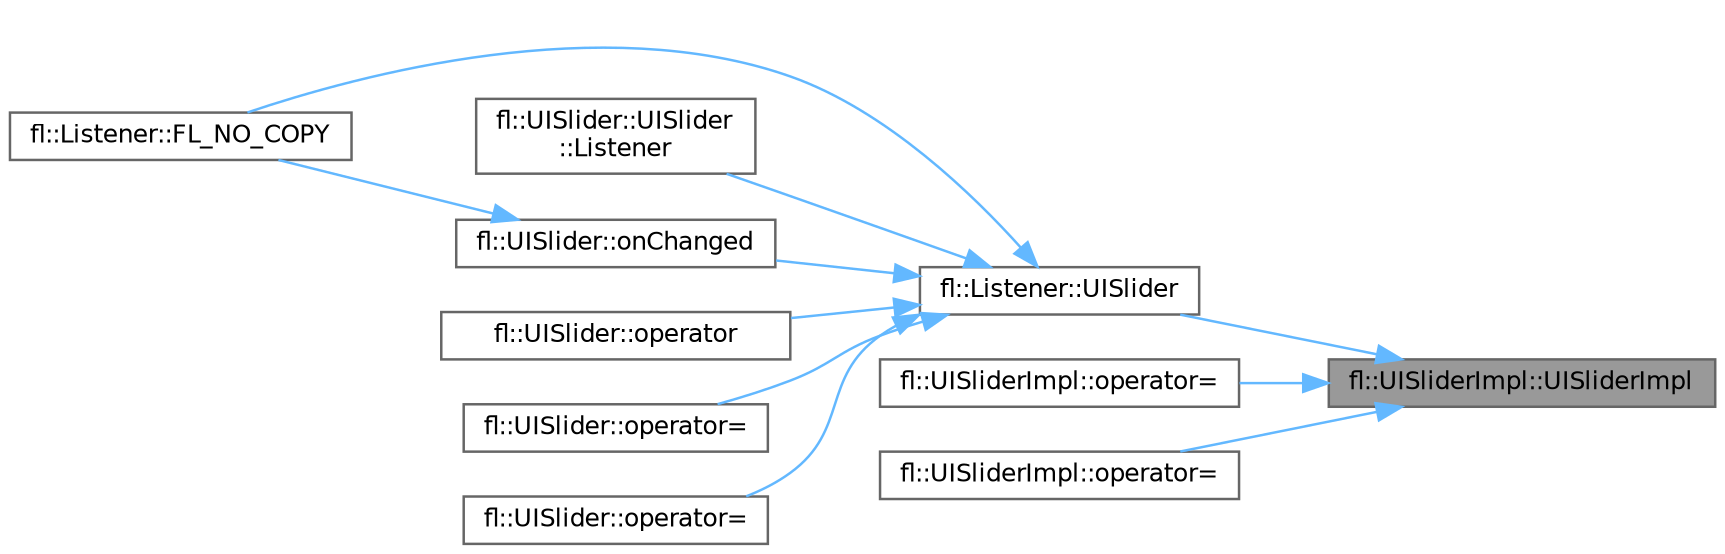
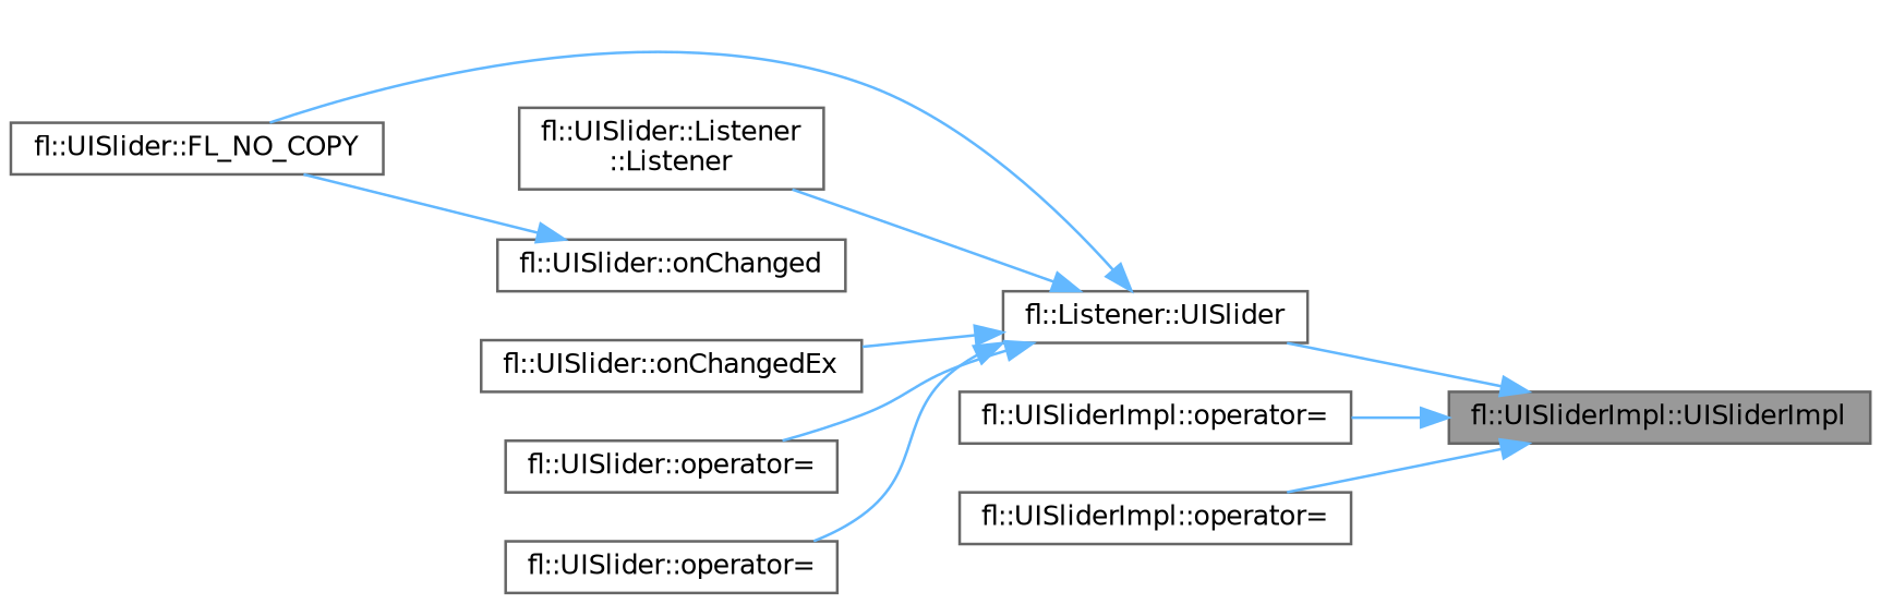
  digraph {
    rankdir=RL
    node [color=grey40 fillcolor=white fontname=Helvetica fontsize=10 shape=box style=filled]
    edge [color=steelblue1 dir=back fontname=Helvetica fontsize=10 labelfontname=Helvetica labelfontsize=10 style=solid]
    n1 [color=gray40 fillcolor=grey60 fontcolor=black height=0.2 label="fl::UISliderImpl::UISliderImpl" width=0.4]
    n2 [height=0.2 label="fl::Listener::UISlider" width=0.4]
    n3 [height=0.2 label="fl::UISliderImpl::operator=" width=0.4]
    n4 [height=0.2 label="fl::UISliderImpl::operator=" width=0.4]
-   n5 [height=0.2 label="fl::Listener::FL_NO_COPY" width=0.4]
-   n6 [height=0.2 label="fl::UISlider::UISlider\l::Listener" width=0.4]
+   n5 [height=0.2 label="fl::UISlider::FL_NO_COPY" width=0.4]
+   n6 [height=0.2 label="fl::UISlider::Listener\l::Listener" width=0.4]
    n7 [height=0.2 label="fl::UISlider::onChanged" width=0.4]
-   n8 [height=0.2 label="fl::UISlider::operator" width=0.4]
+   n8 [height=0.2 label="fl::UISlider::onChangedEx" width=0.4]
    n9 [height=0.2 label="fl::UISlider::operator=" width=0.4]
    n10 [height=0.2 label="fl::UISlider::operator=" width=0.4]
    n1 -> n2
    n1 -> n3
    n1 -> n4
    n2 -> n5
    n2 -> n6
-   n2 -> n7
    n2 -> n8
    n2 -> n9
    n2 -> n10
    n7 -> n5
  }
